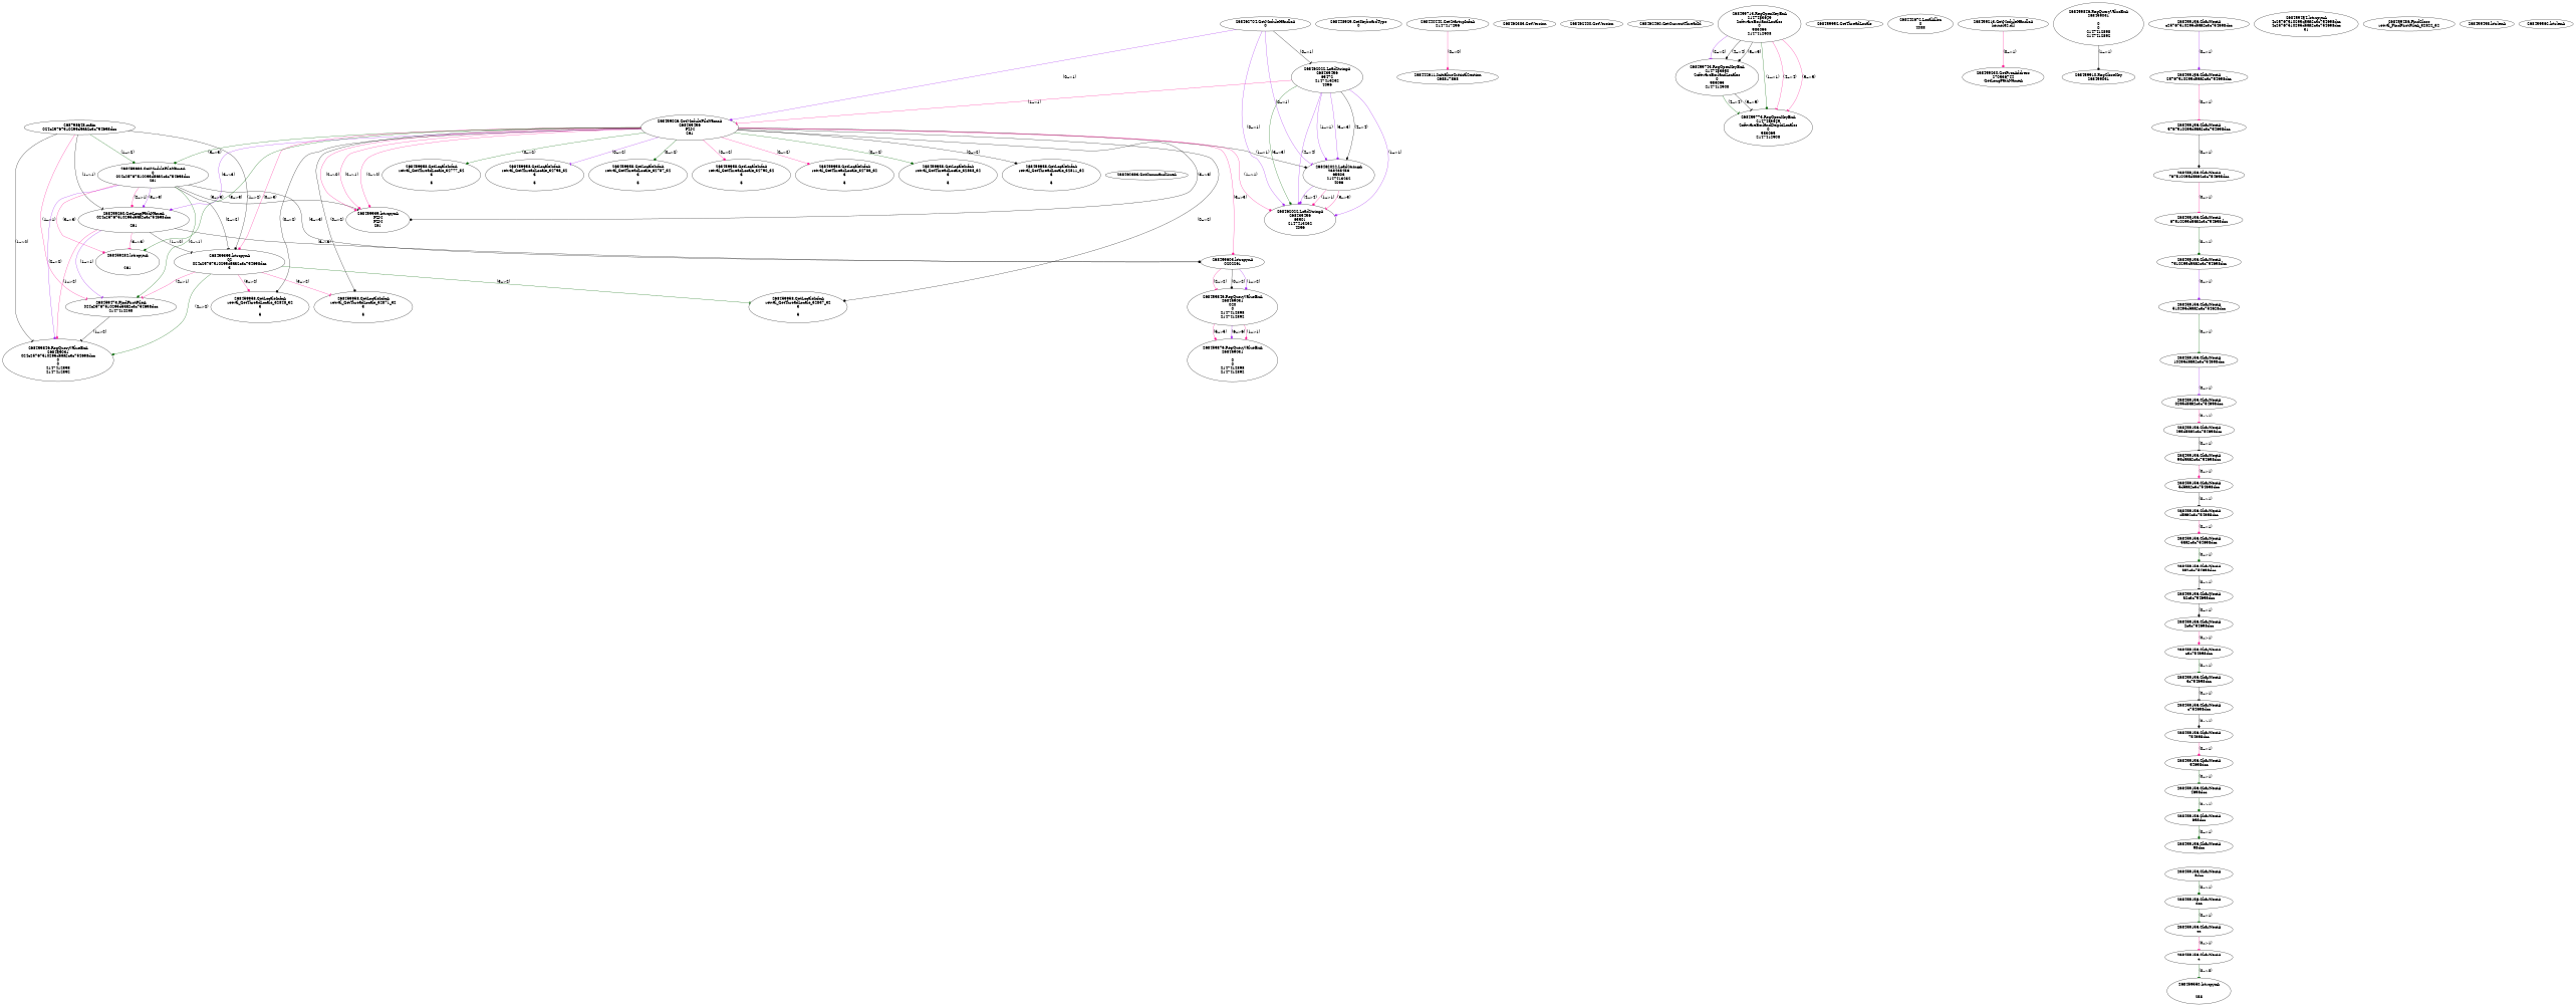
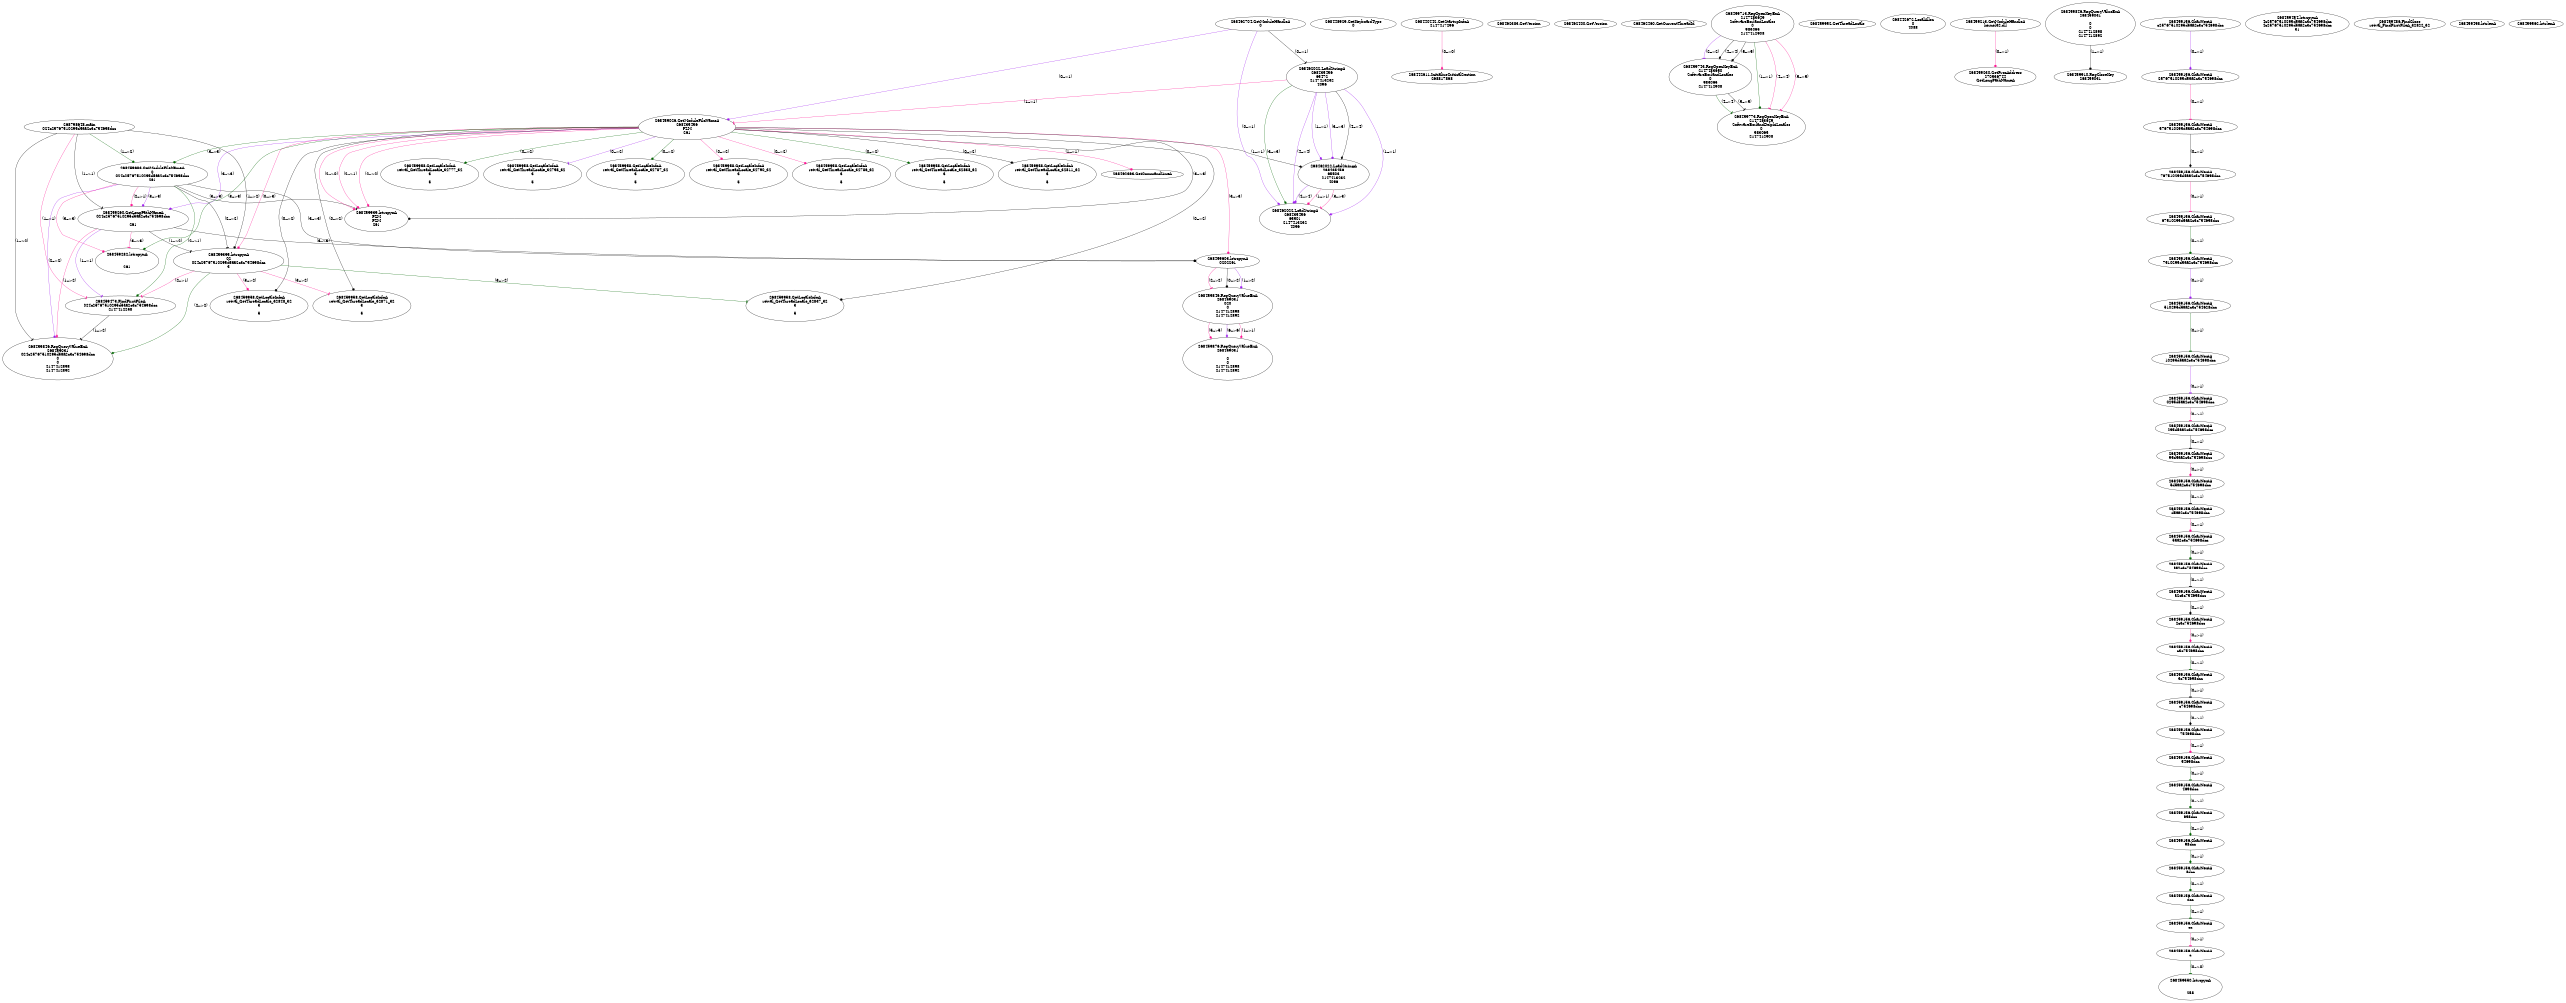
  digraph {
    edge [arrowhead=tee color=deeppink]
    n1 [label="268798648.main\n024c25767510295d5aa2c3c754698dcc"]
    n2 [label="268459683.GetModuleFileNameA\n0\n024c25767510295d5aa2c3c754698dcc\n261"]
    n3 [label="268459260.GetLongPathNameA\n024c25767510295d5aa2c3c754698dcc\n\n261"]
    n4 [label="268459395.lstrcpynA\n02\n024c25767510295d5aa2c3c754698dcc\n3"]
    n5 [label="268459473.FindFirstFileA\n024c25767510295d5aa2c3c754698dcc\n2147412258"]
    n6 [label="268459846.RegQueryValueExA\n268459031\n024c25767510295d5aa2c3c754698dcc\n0\n0\n2147412898\n2147412892"]
    n7 [label="268459939.lstrcpynA\nPZM\nPZM\n261"]
    n8 [label="268459282.lstrcpynA\n\n\n261"]
    n9 [label="268459603.lstrcpynA\n0202261"]
    n10 [label="268459958.GetLocaleInfoA\nretval_GetThreadLocale_32848_32\n3\n\n5"]
    n11 [label="268459958.GetLocaleInfoA\nretval_GetThreadLocale_32871_32\n3\n\n5"]
    n12 [label="268459958.GetLocaleInfoA\nretval_GetThreadLocale_32837_32\n3\n\n5"]
    n13 [label="268462704.GetModuleHandleA\n0"]
    n14 [label="268459026.GetModuleFileNameA\n268435456\nPZM\n261"]
    n15 [label="268462022.LoadStringA\n268435456\n65472\n2147413232\n4096"]
    n16 [label="268462022.LoadStringA\n268435456\n65503\n2147413232\n4096"]
    n17 [label="268462022.LoadStringA\n268435456\n65501\n2147413232\n4096"]
    n18 [label="268459958.GetLocaleInfoA\nretval_GetThreadLocale_32777_32\n3\n\n5"]
    n19 [label="268459958.GetLocaleInfoA\nretval_GetThreadLocale_32798_32\n3\n\n5"]
    n20 [label="268459958.GetLocaleInfoA\nretval_GetThreadLocale_32787_32\n3\n\n5"]
    n21 [label="268459958.GetLocaleInfoA\nretval_GetThreadLocale_32790_32\n3\n\n5"]
    n22 [label="268459958.GetLocaleInfoA\nretval_GetThreadLocale_32786_32\n3\n\n5"]
    n23 [label="268459958.GetLocaleInfoA\nretval_GetThreadLocale_32838_32\n3\n\n5"]
    n24 [label="268459958.GetLocaleInfoA\nretval_GetThreadLocale_32811_32\n3\n\n5"]
    n25 [label="268448929.GetKeyboardType\n0"]
    n26 [label="268462363.GetCommandLineA\n"]
    n27 [label="268440442.GetStartupInfoA\n2147417296"]
    n28 [label="268442611.InitializeCriticalSection\n268817868"]
    n29 [label="268462383.GetVersion\n"]
    n30 [label="268462400.GetVersion\n"]
    n31 [label="268462460.GetCurrentThreadId\n"]
    n32 [label="268459846.RegQueryValueExA\n268459031\n020\n0\n2147412898\n2147412892"]
    n33 [label="268459713.RegOpenKeyExA\n2147483649\nSoftware\Borland\Locales\n0\n983065\n2147412908"]
    n34 [label="268459743.RegOpenKeyExA\n2147483650\nSoftware\Borland\Locales\n0\n983065\n2147412908"]
    n35 [label="268459773.RegOpenKeyExA\n2147483649\nSoftware\Borland\Delphi\Locales\n0\n983065\n2147412908"]
    n36 [label="268459952.GetThreadLocale\n"]
    n37 [label="268442672.LocalAlloc\n0\n4088"]
    n38 [label="268459213.GetModuleHandleA\nkernel32.dll"]
    n39 [label="268459230.GetProcAddress\n270536744\nGetLongPathNameA"]
    n40 [label="268459846.RegQueryValueExA\n268459031\n\n0\n0\n2147412898\n2147412892"]
    n41 [label="268459910.RegCloseKey\n268459031"]
    n42 [label="268459156.CharNextA\nc25767510295d5aa2c3c754698dcc"]
    n43 [label="268459156.CharNextA\n25767510295d5aa2c3c754698dcc"]
    n44 [label="268459156.CharNextA\n5767510295d5aa2c3c754698dcc"]
    n45 [label="268459156.CharNextA\n767510295d5aa2c3c754698dcc"]
    n46 [label="268459156.CharNextA\n67510295d5aa2c3c754698dcc"]
    n47 [label="268459156.CharNextA\n7510295d5aa2c3c754698dcc"]
    n48 [label="268459156.CharNextA\n510295d5aa2c3c754628dcc"]
    n49 [label="268459156.CharNextA\n10295d5aa2c3c754698dcc"]
    n50 [label="268459156.CharNextA\n0295d5aa2c3c754698dcc"]
    n51 [label="268459156.CharNextA\n295d5aa2c3c754698dcc"]
    n52 [label="268459156.CharNextA\n95d5aa2c3c754698dcc"]
    n53 [label="268459156.CharNextA\n5d5aa2c3c754698dcc"]
    n54 [label="268459156.CharNextA\nd5aa2c3c754698dcc"]
    n55 [label="268459156.CharNextA\n5aa2c3c754698dcc"]
    n56 [label="268459156.CharNextA\naa2c3c754698dcc"]
    n57 [label="268459156.CharNextA\na2c3c754698dcc"]
    n58 [label="268459156.CharNextA\n2c3c754698dcc"]
    n59 [label="268459156.CharNextA\nc3c754698dcc"]
    n60 [label="268459156.CharNextA\n3c754698dcc"]
    n61 [label="268459156.CharNextA\nc754698dcc"]
    n62 [label="268459156.CharNextA\n754698dcc"]
    n63 [label="268459156.CharNextA\n54698dcc"]
    n64 [label="268459156.CharNextA\n4698dcc"]
    n65 [label="268459156.CharNextA\n698dcc"]
    n66 [label="268459156.CharNextA\n98dcc"]
    n67 [label="268459156.CharNextA\n8dcc"]
    n68 [label="268459156.CharNextA\ndcc"]
    n69 [label="268459156.CharNextA\ncc"]
    n70 [label="268459156.CharNextA\nc"]
    n71 [label="268459550.lstrcpynA\n\n\n258"]
    n72 [label="268459454.lstrcpynA\n4c25767510295d5aa2c3c754698dcc\n4c25767510295d5aa2c3c754698dcc\n31"]
    n73 [label="268459486.FindClose\nretval_FindFirstFileA_32822_32"]
    n74 [label="268459498.lstrlenA\n"]
    n75 [label="268459562.lstrlenA\n"]
    n76 [label="268459876.RegQueryValueExA\n268459031\n\n0\n0\n2147412898\n2147412892"]
    n1 -> n2 [arrowhead=dot color=darkgreen label="(1-->2)"]
    n1 -> n3 [color=black label="(1-->1)"]
    n1 -> n4 [arrowhead=dot color=black label="(1-->2)"]
    n1 -> n5 [label="(1-->1)"]
    n1 -> n6 [color=black label="(1-->2)"]
    n2 -> n3 [arrowhead=dot label="(2-->1)"]
    n2 -> n3 [arrowhead=dot color=purple label="(3-->3)"]
    n2 -> n4 [color=black label="(2-->2)"]
    n2 -> n5 [arrowhead=diamond color=darkgreen label="(2-->1)"]
    n2 -> n6 [arrowhead=dot color=purple label="(2-->2)"]
    n2 -> n7 [color=black label="(3-->3)"]
    n2 -> n8 [arrowhead=dot label="(3-->3)"]
    n2 -> n9 [arrowhead=dot color=black label="(3-->3)"]
    n3 -> n4 [color=black label="(1-->2)"]
    n3 -> n5 [color=purple label="(1-->1)"]
    n3 -> n6 [arrowhead=diamond label="(1-->2)"]
    n3 -> n8 [label="(3-->3)"]
    n3 -> n9 [arrowhead=dot color=black label="(3-->3)"]
    n4 -> n5 [label="(2-->1)"]
    n4 -> n6 [arrowhead=diamond color=darkgreen label="(2-->2)"]
    n4 -> n10 [arrowhead=diamond label="(3-->2)"]
    n4 -> n11 [label="(3-->2)"]
    n4 -> n12 [color=darkgreen label="(3-->2)"]
    n5 -> n6 [color=black label="(1-->2)"]
    n9 -> n32 [arrowhead=dot color=purple label="(1-->2)"]
    n9 -> n32 [label="(2-->2)"]
    n9 -> n32 [arrowhead=dot color=black label="(0-->2)"]
    n13 -> n14 [arrowhead=diamond color=purple label="(0-->1)"]
    n13 -> n15 [color=black label="(0-->1)"]
-   n13 -> n16 [color=purple label="(0-->1)"]
    n13 -> n17 [arrowhead=diamond color=purple label="(0-->1)"]
    n14 -> n2 [arrowhead=dot color=darkgreen label="(3-->3)"]
    n14 -> n3 [arrowhead=diamond color=purple label="(3-->3)"]
    n14 -> n4 [arrowhead=dot label="(0-->3)"]
    n14 -> n7 [arrowhead=diamond label="(2-->1)"]
    n14 -> n7 [arrowhead=diamond label="(2-->2)"]
    n14 -> n7 [arrowhead=dot color=black label="(3-->3)"]
    n14 -> n7 [arrowhead=dot label="(2-->0)"]
    n14 -> n8 [arrowhead=diamond color=darkgreen label="(3-->3)"]
    n14 -> n9 [arrowhead=dot label="(3-->3)"]
    n14 -> n10 [arrowhead=dot color=black label="(0-->2)"]
    n14 -> n11 [arrowhead=dot color=black label="(0-->2)"]
    n14 -> n12 [arrowhead=dot color=black label="(0-->2)"]
    n14 -> n16 [arrowhead=diamond color=black label="(1-->1)"]
-   n14 -> n17 [arrowhead=dot label="(1-->1)"]
+   n14 -> n26 [arrowhead=dot label="(1-->1)"]
    n14 -> n18 [arrowhead=diamond color=darkgreen label="(0-->2)"]
    n14 -> n19 [color=purple label="(0-->2)"]
    n14 -> n20 [arrowhead=dot color=darkgreen label="(0-->2)"]
    n14 -> n21 [arrowhead=dot label="(0-->2)"]
    n14 -> n22 [arrowhead=dot label="(0-->2)"]
    n14 -> n23 [arrowhead=diamond color=darkgreen label="(0-->2)"]
    n14 -> n24 [arrowhead=diamond color=black label="(0-->2)"]
    n15 -> n14 [label="(1-->1)"]
    n15 -> n16 [arrowhead=diamond color=purple label="(1-->1)"]
    n15 -> n16 [arrowhead=dot color=purple label="(3-->3)"]
    n15 -> n16 [arrowhead=diamond color=black label="(4-->4)"]
    n15 -> n17 [arrowhead=diamond color=purple label="(1-->1)"]
    n15 -> n17 [arrowhead=diamond color=darkgreen label="(3-->3)"]
    n15 -> n17 [arrowhead=dot color=purple label="(4-->4)"]
    n16 -> n17 [arrowhead=dot label="(1-->1)"]
    n16 -> n17 [label="(3-->3)"]
    n16 -> n17 [arrowhead=diamond color=purple label="(4-->4)"]
    n27 -> n28 [arrowhead=diamond label="(0-->0)"]
    n32 -> n76 [arrowhead=diamond label="(1-->1)"]
    n32 -> n76 [arrowhead=diamond label="(5-->5)"]
    n32 -> n76 [arrowhead=diamond color=purple label="(6-->6)"]
    n33 -> n34 [color=purple label="(2-->2)"]
    n33 -> n34 [arrowhead=diamond color=black label="(4-->4)"]
    n33 -> n34 [arrowhead=diamond color=black label="(5-->5)"]
    n33 -> n35 [arrowhead=dot color=darkgreen label="(1-->1)"]
    n33 -> n35 [label="(4-->4)"]
    n33 -> n35 [label="(5-->5)"]
    n34 -> n35 [color=darkgreen label="(4-->4)"]
    n34 -> n35 [color=black label="(5-->5)"]
    n38 -> n39 [arrowhead=dot label="(0-->1)"]
    n40 -> n41 [arrowhead=dot color=black label="(1-->1)"]
    n42 -> n43 [arrowhead=diamond color=purple label="(0-->1)"]
    n43 -> n44 [label="(0-->1)"]
    n44 -> n45 [arrowhead=diamond color=black label="(0-->1)"]
    n45 -> n46 [label="(0-->1)"]
    n46 -> n47 [arrowhead=dot color=darkgreen label="(0-->1)"]
    n47 -> n48 [arrowhead=dot color=purple label="(0-->1)"]
    n48 -> n49 [color=darkgreen label="(0-->1)"]
    n49 -> n50 [color=purple label="(0-->1)"]
    n50 -> n51 [label="(0-->1)"]
    n51 -> n52 [color=black label="(0-->1)"]
    n52 -> n53 [arrowhead=diamond label="(0-->1)"]
    n53 -> n54 [color=black label="(0-->1)"]
    n54 -> n55 [arrowhead=dot label="(0-->1)"]
    n55 -> n56 [arrowhead=dot color=darkgreen label="(0-->1)"]
    n56 -> n57 [color=black label="(0-->1)"]
    n57 -> n58 [arrowhead=diamond color=black label="(0-->1)"]
    n58 -> n59 [arrowhead=diamond label="(0-->1)"]
    n59 -> n60 [color=darkgreen label="(0-->1)"]
    n60 -> n61 [color=black label="(0-->1)"]
    n61 -> n62 [arrowhead=diamond color=black label="(0-->1)"]
    n62 -> n63 [arrowhead=dot label="(0-->1)"]
    n63 -> n64 [color=darkgreen label="(0-->1)"]
    n64 -> n65 [arrowhead=dot color=darkgreen label="(0-->1)"]
    n65 -> n66 [arrowhead=diamond color=darkgreen label="(0-->1)"]
+   n66 -> n67 [arrowhead=diamond color=darkgreen label="(0-->1)"]
    n67 -> n68 [arrowhead=dot color=darkgreen label="(0-->1)"]
    n68 -> n69 [color=darkgreen label="(0-->1)"]
    n69 -> n70 [label="(0-->1)"]
    n70 -> n71 [color=darkgreen label="(0-->0)"]
  }
